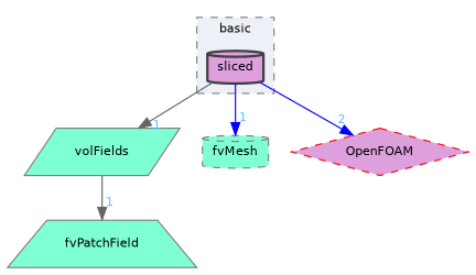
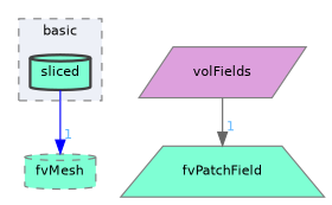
  digraph {
    compound=true
    node [color=grey50 fillcolor=plum fontname=Helvetica fontsize=10 shape=cylinder style=filled]
    edge [color=gray40 fontcolor=steelblue1 fontname=Helvetica fontsize=10 headlabel=1 labeldistance=1.5 labelfontname=Helvetica labelfontsize=10]
-   n1 [color=grey25 height=0.2 label=sliced style="filled,bold" width=0.4]
-   n2 [fillcolor=aquamarine height=0.2 label=volFields shape=parallelogram width=0.4]
+   n1 [color=grey25 fillcolor=aquamarine height=0.2 label=sliced style="filled,bold" width=0.4]
+   n2 [height=0.2 label=volFields shape=parallelogram width=0.4]
    n3 [fillcolor=aquamarine height=0.2 label=fvMesh style="filled,dashed" width=0.4]
-   n4 [color=red height=0.2 label=OpenFOAM shape=diamond style="filled,dashed" width=0.4]
    n5 [fillcolor=aquamarine height=0.2 label=fvPatchField shape=trapezium width=0.4]
    subgraph cluster_1 {
      bgcolor="#edf0f7"
      fontname=Helvetica
      fontsize=10
      label=basic
      pencolor=grey50
      style="filled,dashed"
      n1
    }
-   n1 -> n2
    n1 -> n3 [color=blue]
-   n1 -> n4 [color=blue headlabel=2]
    n2 -> n5
  }
